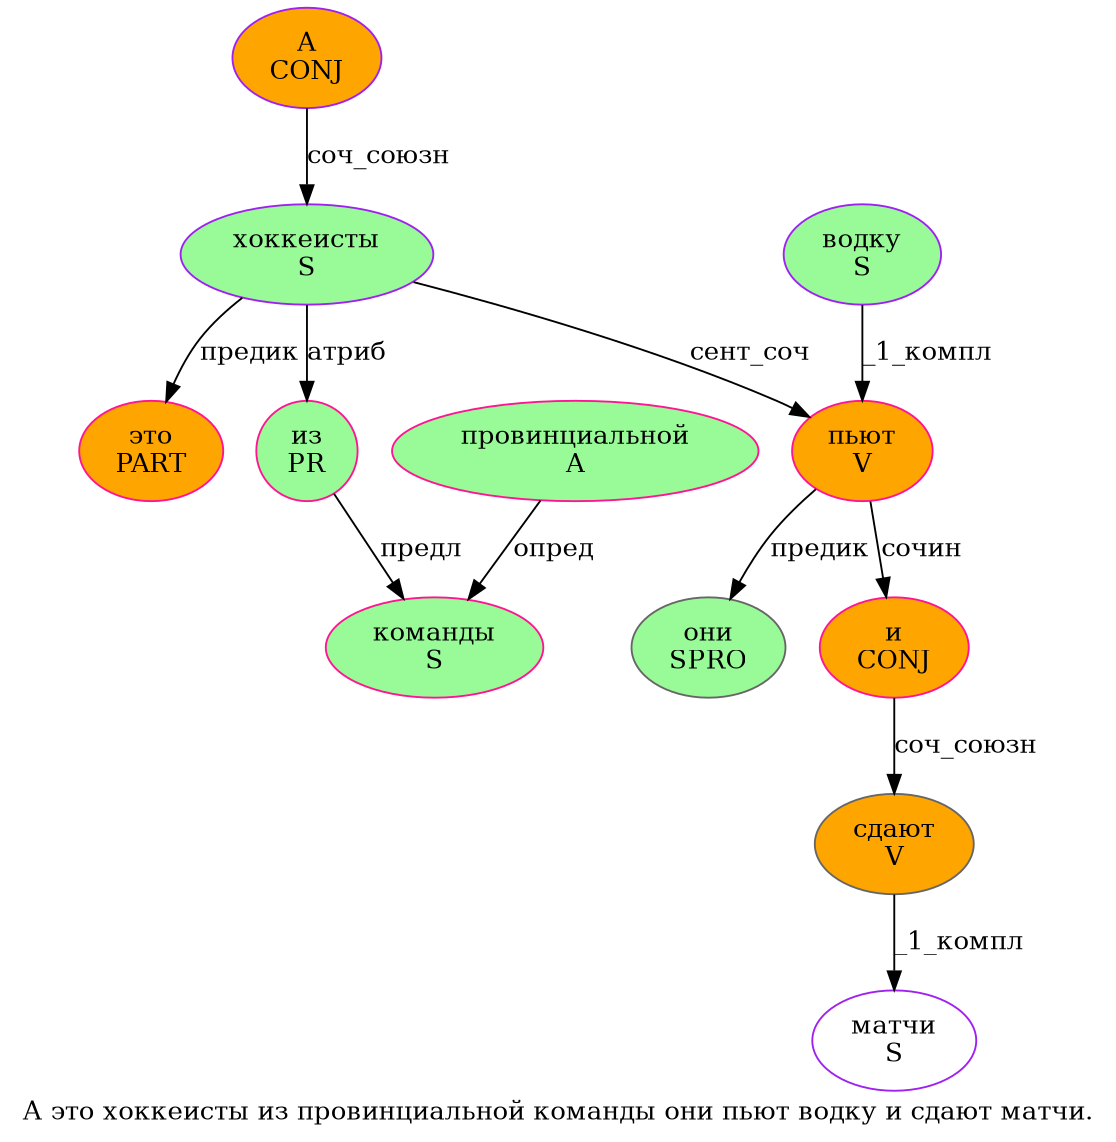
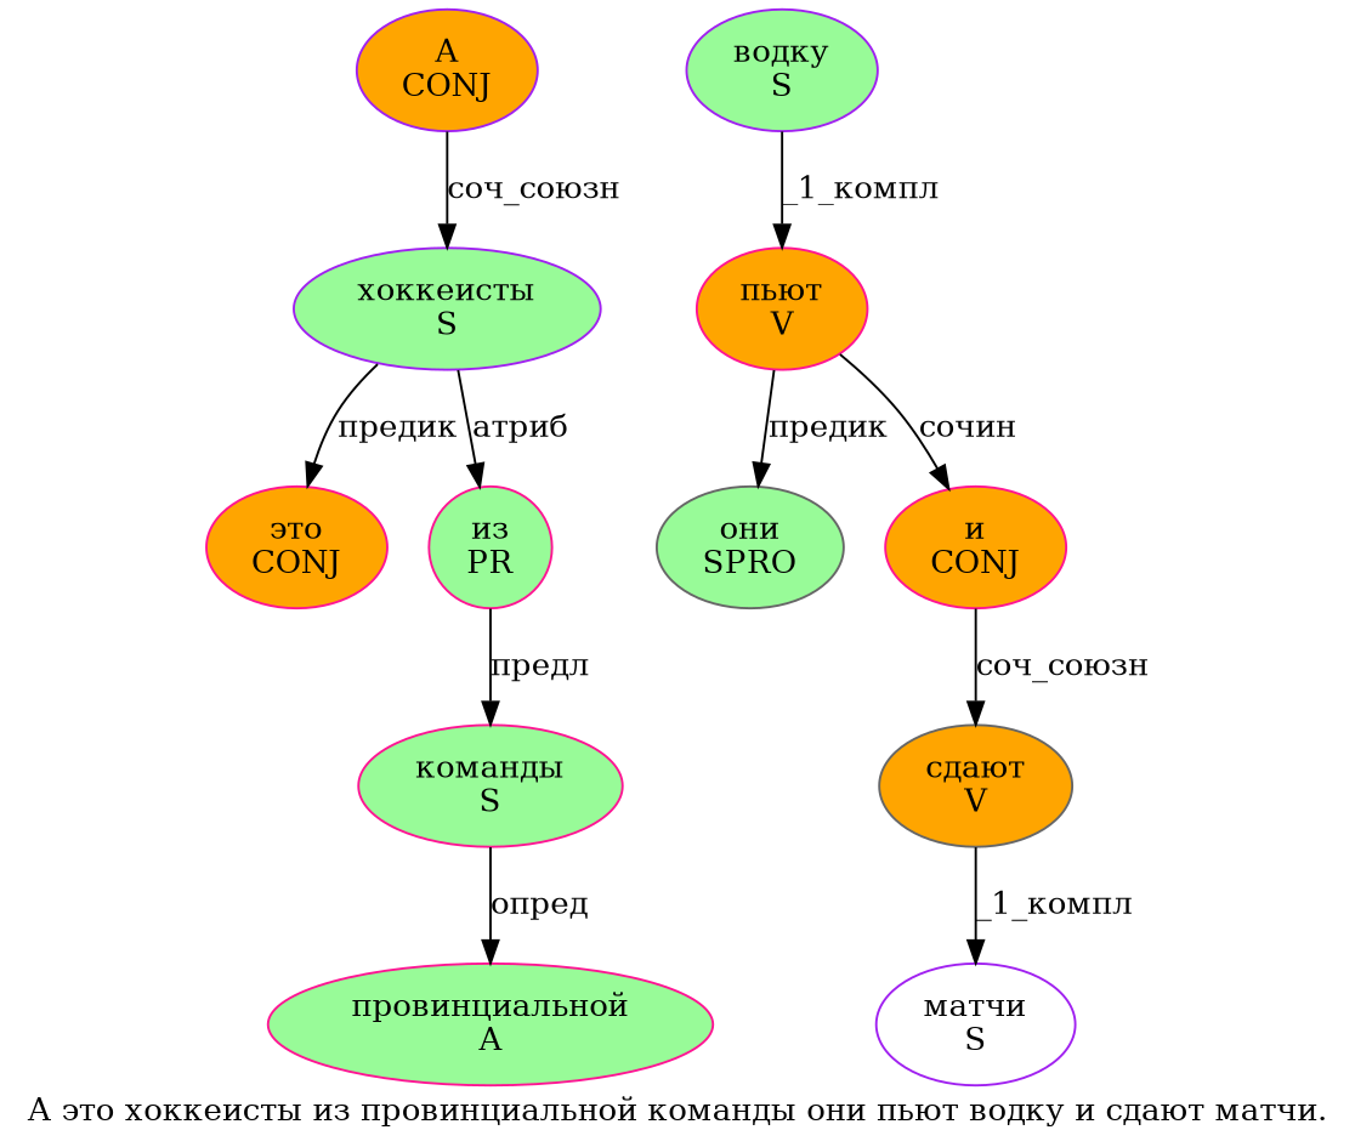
  digraph {
    label="А это хоккеисты из провинциальной команды они пьют водку и сдают матчи."
    node [color=deeppink fillcolor=palegreen penwidth=1 shape=ellipse style=filled]
    n1 [color=purple fillcolor=orange label="А\nCONJ"]
    n2 [color=purple label="хоккеисты\nS"]
-   n3 [fillcolor=orange label="это\nPART"]
+   n3 [fillcolor=orange label="это\nCONJ"]
    n4 [label="из\nPR"]
    n5 [fillcolor=orange label="пьют\nV"]
    n6 [label="команды\nS"]
    n7 [color=gray40 label="они\nSPRO"]
    n8 [fillcolor=orange label="и\nCONJ"]
    n9 [label="провинциальной\nA"]
    n10 [color=purple label="водку\nS"]
    n11 [color=gray40 fillcolor=orange label="сдают\nV"]
    n12 [color=purple fillcolor=white label="матчи\nS"]
    n1 -> n2 [label="соч_союзн"]
    n2 -> n3 [label="предик"]
    n2 -> n4 [label="атриб"]
-   n2 -> n5 [label="сент_соч"]
    n4 -> n6 [label="предл"]
    n5 -> n7 [label="предик"]
    n5 -> n8 [label="сочин"]
-   n9 -> n6 [label="опред"]
+   n6 -> n9 [label="опред"]
    n8 -> n11 [label="соч_союзн"]
    n10 -> n5 [label="_1_компл"]
    n11 -> n12 [label="_1_компл"]
  }
